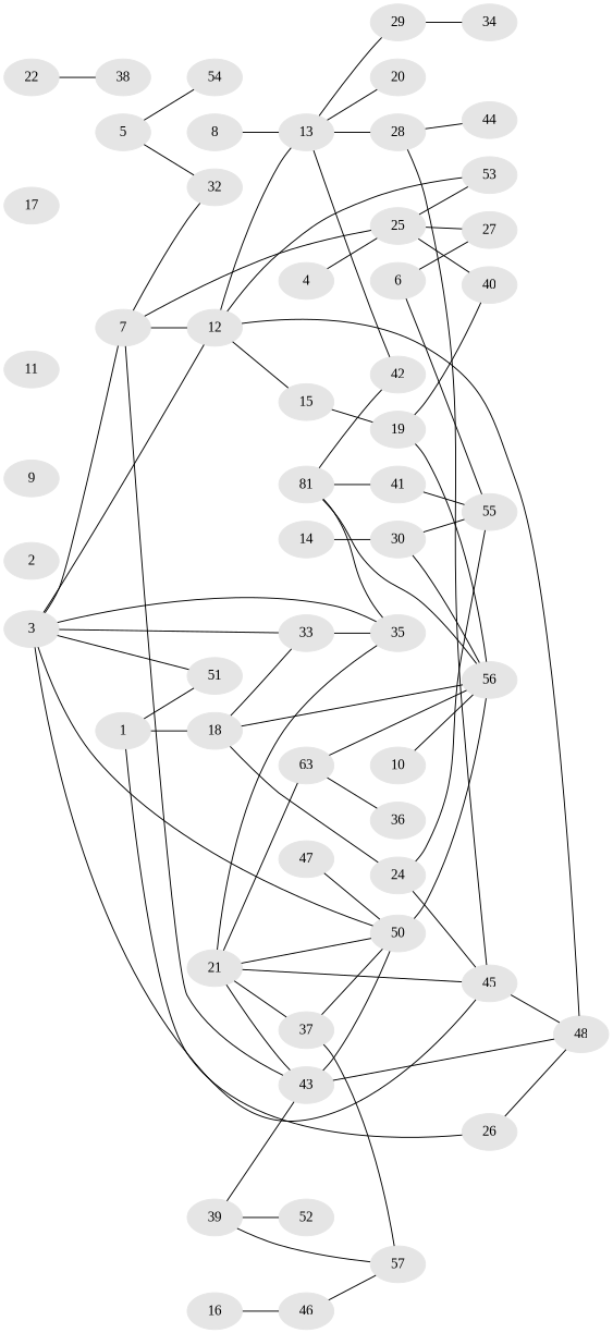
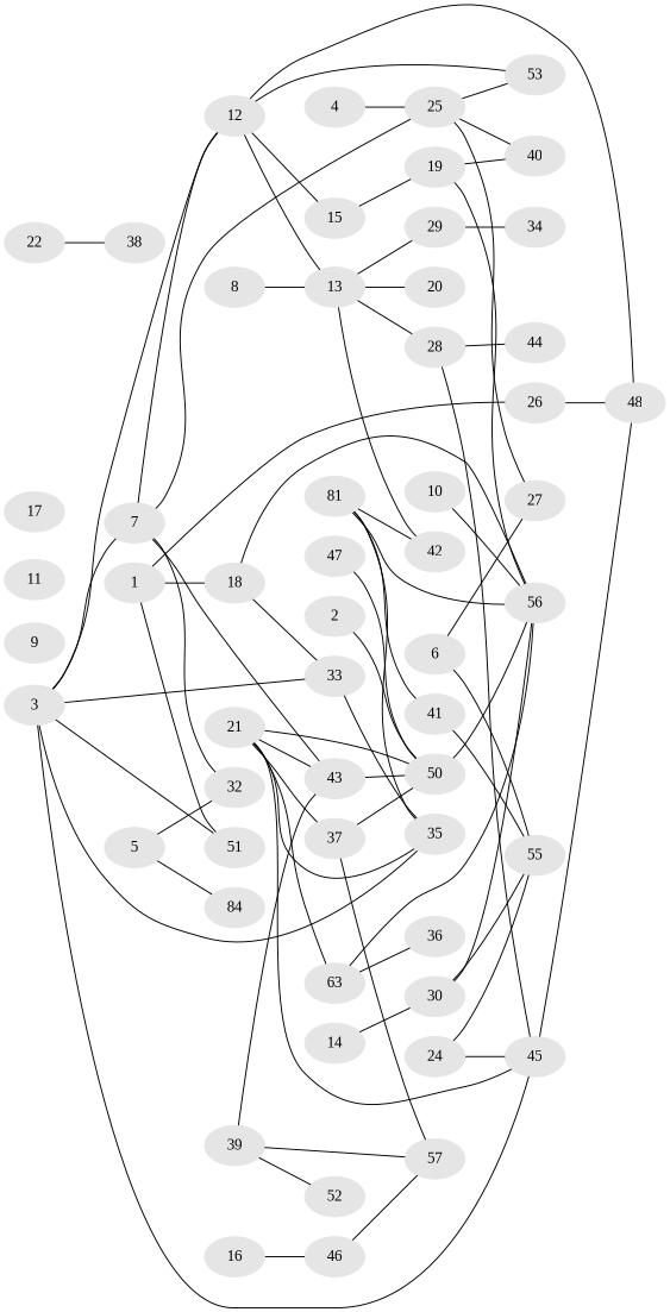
  graph {
    fontname="Liberation Serif"
    rankdir=LR
    node [color=gray90 fontname="Liberation Serif" style=filled]
    edge [fontname="Liberation Serif"]
    1
    18
    26
    51
    33
    56
    24
    48
    30
    55
    2
    3
    7
    12
    35
    45
    50
    32
    25
    43
    13
    15
    53
    4
    19
    40
    5
-   54
+   54 [label=84]
    6
    27
    8
    20
    28
    29
    42
    9
    10
    11
    44
    34
    14
    16
    46
    57
    17
    21
    n47 [label=63]
    37
    36
    22
    38
    n52 [label=81]
    41
    39
    52
    47
    1 -- 18
    1 -- 26
    1 -- 51
    18 -- 33
    18 -- 56
-   18 -- 24
    26 -- 48
    33 -- 35
    24 -- 55
    24 -- 45
    30 -- 56
    30 -- 55
    3 -- 51
    3 -- 33
    3 -- 7
    3 -- 12
    3 -- 35
    3 -- 45
-   3 -- 50
+   2 -- 50
    7 -- 12
    7 -- 32
    7 -- 25
    7 -- 43
    12 -- 48
    12 -- 13
    12 -- 15
    12 -- 53
    45 -- 48
    50 -- 56
    25 -- 53
    25 -- 40
    25 -- 27
-   43 -- 48
    43 -- 50
    13 -- 20
    13 -- 28
    13 -- 29
    13 -- 42
    15 -- 19
    4 -- 25
    19 -- 56
    19 -- 40
    5 -- 32
    5 -- 54
    6 -- 55
    6 -- 27
    8 -- 13
    28 -- 45
    28 -- 44
    29 -- 34
    10 -- 56
    14 -- 30
    16 -- 46
    46 -- 57
    21 -- 35
    21 -- 45
    21 -- 50
    21 -- 43
    21 -- n47
    21 -- 37
    n47 -- 56
    n47 -- 36
    37 -- 50
    37 -- 57
    22 -- 38
    n52 -- 56
    n52 -- 35
    n52 -- 42
    n52 -- 41
    41 -- 55
    39 -- 43
    39 -- 57
    39 -- 52
    47 -- 50
  }
